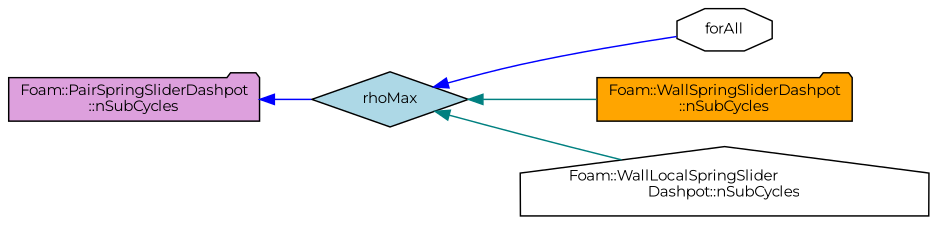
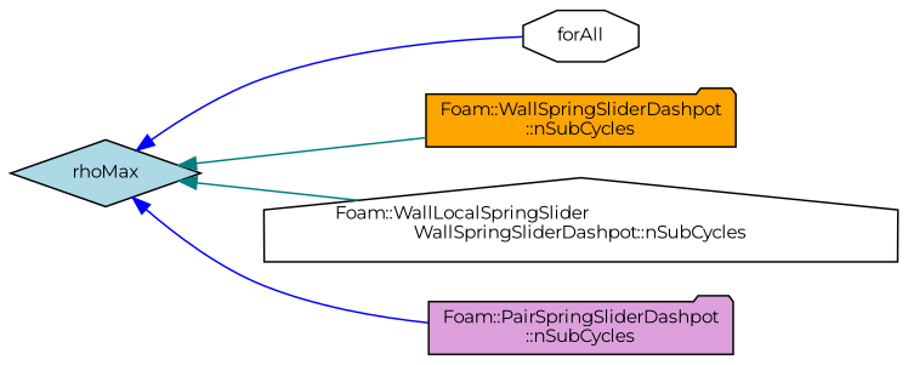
  digraph {
    fontname=Montserrat
    rankdir=LR
    node [color=black fillcolor=white fontname=Montserrat fontsize=10 shape=folder style=filled]
    edge [color=blue dir=back fontname=Montserrat fontsize=10 labelfontname=FreeSans labelfontsize=10 style=solid]
    n1 [fillcolor=lightblue fontcolor=black height=0.2 label=rhoMax shape=diamond width=0.4]
    n2 [height=0.2 label=forAll shape=octagon width=0.4]
    n3 [fillcolor=orange height=0.2 label="Foam::WallSpringSliderDashpot\l::nSubCycles" width=0.4]
-   n4 [height=0.2 label="Foam::WallLocalSpringSlider\lDashpot::nSubCycles" shape=house width=0.4]
+   n4 [height=0.2 label="Foam::WallLocalSpringSlider\lWallSpringSliderDashpot::nSubCycles" shape=house width=0.4]
    n5 [fillcolor=plum height=0.2 label="Foam::PairSpringSliderDashpot\l::nSubCycles" width=0.4]
    n1 -> n2
    n1 -> n3 [color=teal]
    n1 -> n4 [color=teal]
-   n5 -> n1
+   n1 -> n5
  }
